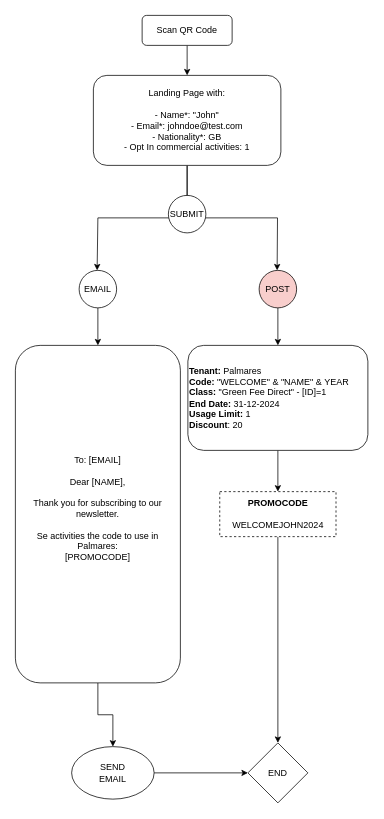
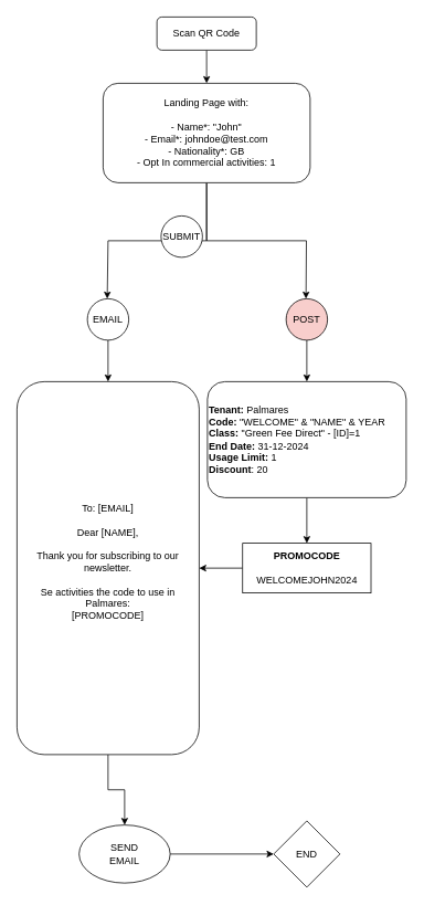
  <mxCell id="0" />
  <mxCell id="1" parent="0" />
  <mxCell id="2" value="" style="edgeStyle=orthogonalEdgeStyle;rounded=0;orthogonalLoop=1;jettySize=auto;html=1;" edge="1" parent="1" source="3" target="6"><mxGeometry relative="1" as="geometry" /></mxCell>
  <mxCell id="3" value="Scan QR Code" style="rounded=1;whiteSpace=wrap;html=1;fontSize=12;glass=0;strokeWidth=1;shadow=0;" parent="1" vertex="1"><mxGeometry x="189" y="20" width="120" height="40" as="geometry" /></mxCell>
  <mxCell id="4" style="edgeStyle=orthogonalEdgeStyle;rounded=0;orthogonalLoop=1;jettySize=auto;html=1;" edge="1" parent="1" source="6"><mxGeometry relative="1" as="geometry"><mxPoint x="129" y="360" as="targetPoint" /><Array as="points"><mxPoint x="249" y="290" /><mxPoint x="130" y="290" /></Array></mxGeometry></mxCell>
  <mxCell id="5" style="edgeStyle=orthogonalEdgeStyle;rounded=0;orthogonalLoop=1;jettySize=auto;html=1;" edge="1" parent="1" source="6"><mxGeometry relative="1" as="geometry"><mxPoint x="369" y="360" as="targetPoint" /></mxGeometry></mxCell>
  <mxCell id="6" value="Landing Page with:&lt;div&gt;&lt;br&gt;&lt;div&gt;- Name*: &quot;John&quot;&lt;/div&gt;&lt;div&gt;- Email*: johndoe@test.com&lt;/div&gt;&lt;div&gt;- Nationality*: GB&lt;/div&gt;&lt;div&gt;- Opt In commercial activities: 1&lt;/div&gt;&lt;/div&gt;" style="rounded=1;whiteSpace=wrap;html=1;" vertex="1" parent="1"><mxGeometry x="124" y="100" width="250" height="120" as="geometry" /></mxCell>
  <mxCell id="7" value="" style="edgeStyle=orthogonalEdgeStyle;rounded=0;orthogonalLoop=1;jettySize=auto;html=1;" edge="1" parent="1" source="8" target="10"><mxGeometry relative="1" as="geometry" /></mxCell>
  <mxCell id="8" value="POST" style="ellipse;whiteSpace=wrap;html=1;aspect=fixed;fillColor=#f8cecc;" vertex="1" parent="1"><mxGeometry x="345" y="360" width="50" height="50" as="geometry" /></mxCell>
  <mxCell id="9" value="" style="edgeStyle=orthogonalEdgeStyle;rounded=0;orthogonalLoop=1;jettySize=auto;html=1;" edge="1" parent="1" source="10" target="17"><mxGeometry relative="1" as="geometry" /></mxCell>
  <mxCell id="10" value="&lt;div&gt;&lt;b&gt;Tenant:&lt;/b&gt; Palmares&lt;/div&gt;&lt;b&gt;Code:&lt;/b&gt;&amp;nbsp;&quot;WELCOME&quot; &amp;amp; &quot;NAME&quot; &amp;amp; YEAR&lt;div&gt;&lt;b&gt;Class:&lt;/b&gt; &quot;Green Fee Direct&quot; -&lt;span style=&quot;background-color: initial;&quot;&gt;&amp;nbsp;[ID]=1&lt;/span&gt;&lt;/div&gt;&lt;div&gt;&lt;span style=&quot;background-color: initial;&quot;&gt;&lt;b&gt;End Date:&lt;/b&gt; 31-12-2024&lt;/span&gt;&lt;/div&gt;&lt;div&gt;&lt;b&gt;Usage Limit:&lt;/b&gt; 1&lt;/div&gt;&lt;div&gt;&lt;b&gt;Discount&lt;/b&gt;: 20&lt;/div&gt;" style="rounded=1;whiteSpace=wrap;html=1;align=left;" vertex="1" parent="1"><mxGeometry x="250" y="460" width="240" height="140" as="geometry" /></mxCell>
  <mxCell id="11" value="" style="edgeStyle=orthogonalEdgeStyle;rounded=0;orthogonalLoop=1;jettySize=auto;html=1;" edge="1" parent="1" source="12" target="14"><mxGeometry relative="1" as="geometry" /></mxCell>
  <mxCell id="12" value="EMAIL" style="ellipse;whiteSpace=wrap;html=1;aspect=fixed;" vertex="1" parent="1"><mxGeometry x="105" y="360" width="50" height="50" as="geometry" /></mxCell>
  <mxCell id="13" value="" style="edgeStyle=orthogonalEdgeStyle;rounded=0;orthogonalLoop=1;jettySize=auto;html=1;" edge="1" parent="1" source="14" target="20"><mxGeometry relative="1" as="geometry" /></mxCell>
  <mxCell id="14" value="&lt;div&gt;To: [EMAIL]&lt;/div&gt;&lt;div&gt;&lt;br&gt;&lt;/div&gt;Dear [NAME],&lt;div&gt;&lt;br&gt;&lt;/div&gt;&lt;div&gt;Thank you for subscribing to our newsletter.&lt;/div&gt;&lt;div&gt;&lt;br&gt;&lt;/div&gt;&lt;div&gt;Se activities the code to use in Palmares:&lt;/div&gt;&lt;div&gt;[PROMOCODE]&lt;/div&gt;&lt;div&gt;&lt;br&gt;&lt;/div&gt;" style="rounded=1;whiteSpace=wrap;html=1;" vertex="1" parent="1"><mxGeometry x="20" y="460" width="220" height="450" as="geometry" /></mxCell>
- <mxCell id="15" value="SUBMIT" style="ellipse;whiteSpace=wrap;html=1;aspect=fixed;" vertex="1" parent="1"><mxGeometry x="224" y="260" width="50" height="50" as="geometry" /></mxCell>
- <mxCell id="16" value="" style="edgeStyle=orthogonalEdgeStyle;rounded=0;orthogonalLoop=1;jettySize=auto;html=1;" edge="1" parent="1" source="17" target="18"><mxGeometry relative="1" as="geometry" /></mxCell>
- <mxCell id="17" value="&lt;b&gt;PROMOCODE&lt;/b&gt;&lt;div&gt;&lt;br&gt;&lt;/div&gt;&lt;div&gt;&lt;span style=&quot;text-align: left;&quot;&gt;WELCOMEJOHN2024&lt;/span&gt;&lt;br&gt;&lt;/div&gt;" style="rounded=0;whiteSpace=wrap;html=1;dashed=1;" vertex="1" parent="1"><mxGeometry x="292.5" y="655" width="155" height="60" as="geometry" /></mxCell>
+ <mxCell id="15" value="SUBMIT" style="ellipse;whiteSpace=wrap;html=1;aspect=fixed;" vertex="1" parent="1"><mxGeometry x="194" y="260" width="50" height="50" as="geometry" /></mxCell>
+ <mxCell id="16" value="" style="edgeStyle=orthogonalEdgeStyle;rounded=0;orthogonalLoop=1;jettySize=auto;html=1;" edge="1" parent="1" source="17" target="14"><mxGeometry relative="1" as="geometry" /></mxCell>
+ <mxCell id="17" value="&lt;b&gt;PROMOCODE&lt;/b&gt;&lt;div&gt;&lt;br&gt;&lt;/div&gt;&lt;div&gt;&lt;span style=&quot;text-align: left;&quot;&gt;WELCOMEJOHN2024&lt;/span&gt;&lt;br&gt;&lt;/div&gt;" style="rounded=0;whiteSpace=wrap;html=1;" vertex="1" parent="1"><mxGeometry x="292.5" y="655" width="155" height="60" as="geometry" /></mxCell>
  <mxCell id="18" value="END" style="rhombus;whiteSpace=wrap;html=1;" vertex="1" parent="1"><mxGeometry x="330" y="990" width="80" height="80" as="geometry" /></mxCell>
  <mxCell id="19" style="edgeStyle=orthogonalEdgeStyle;rounded=0;orthogonalLoop=1;jettySize=auto;html=1;" edge="1" parent="1" source="20" target="18"><mxGeometry relative="1" as="geometry" /></mxCell>
  <mxCell id="20" value="SEND&lt;div&gt;&lt;span style=&quot;background-color: initial;&quot;&gt;EMAIL&lt;/span&gt;&lt;/div&gt;" style="ellipse;whiteSpace=wrap;html=1;aspect=fixed;" vertex="1" parent="1"><mxGeometry x="95" y="995" width="110" height="70" as="geometry" /></mxCell>
